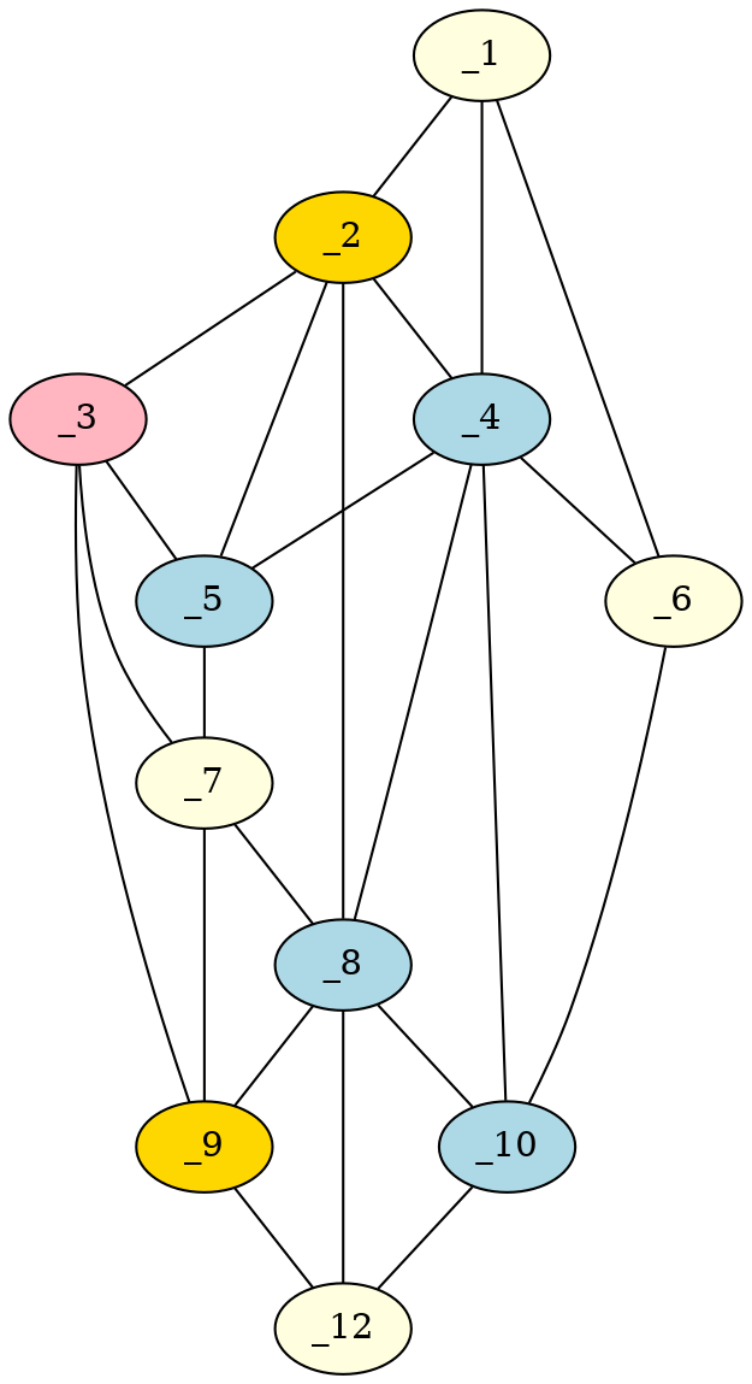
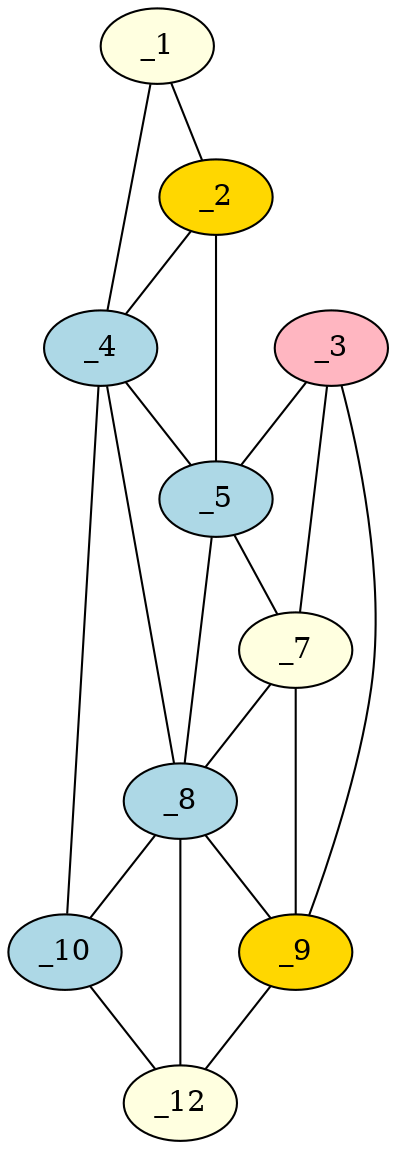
  graph {
    node [fillcolor=lightyellow style=filled y=66]
    edge [valence=2]
    _1 [x=4 y=80]
    _2 [fillcolor=gold x=17]
    _4 [fillcolor=lightblue x=58 y=73]
-   _6 [x=65 y=103]
    _3 [fillcolor=lightpink x=37 y=30]
    _5 [fillcolor=lightblue x=59 y=64]
    _7 [x=66 y=51]
    _9 [fillcolor=gold x=93 y=31]
    _8 [fillcolor=lightblue x=92 y=41]
    _10 [fillcolor=lightblue x=124 y=74]
    _12 [x=126]
    _1 -- _2
    _1 -- _4
-   _1 -- _6 [valence=1]
    _2 -- _4
-   _2 -- _3 [valence=1]
    _2 -- _5
-   _4 -- _6
    _4 -- _5
    _4 -- _8
    _4 -- _10
-   _6 -- _10
    _3 -- _5
    _3 -- _7
    _3 -- _9 [valence=1]
    _5 -- _7
-   _2 -- _8 [valence=1]
+   _5 -- _8 [valence=1]
    _7 -- _9
    _7 -- _8
    _9 -- _12 [valence=1]
    _8 -- _9
    _8 -- _10 [valence=1]
    _8 -- _12
    _10 -- _12
  }
